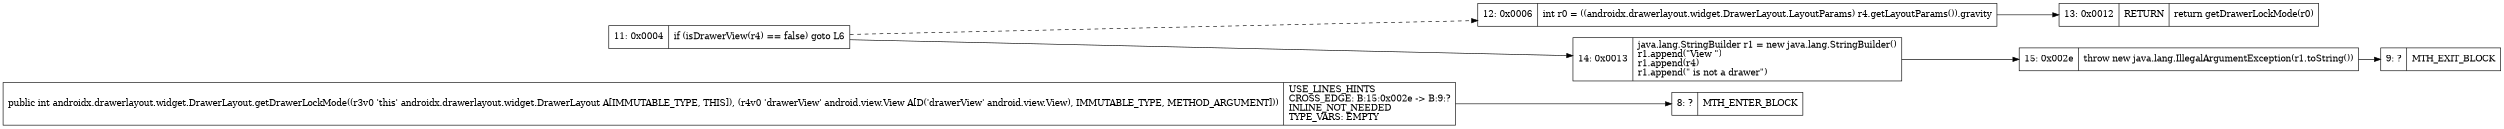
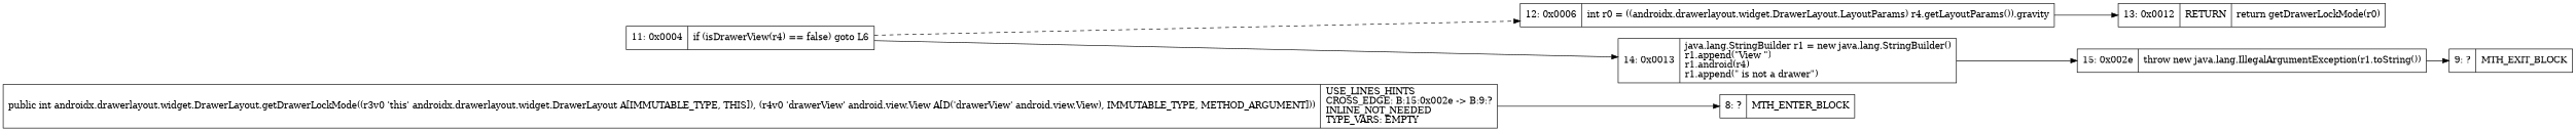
  digraph {
    rankdir=LR
    node [shape=record]
    n1 [label="{8\:\ ?|MTH_ENTER_BLOCK\l}"]
    n2 [label="{11\:\ 0x0004|if (isDrawerView(r4) == false) goto L6\l}"]
    n3 [label="{12\:\ 0x0006|int r0 = ((androidx.drawerlayout.widget.DrawerLayout.LayoutParams) r4.getLayoutParams()).gravity\l}"]
-   n4 [label="{14\:\ 0x0013|java.lang.StringBuilder r1 = new java.lang.StringBuilder()\lr1.append(\"View \")\lr1.append(r4)\lr1.append(\" is not a drawer\")\l}"]
+   n4 [label="{14\:\ 0x0013|java.lang.StringBuilder r1 = new java.lang.StringBuilder()\lr1.append(\"View \")\lr1.android(r4)\lr1.append(\" is not a drawer\")\l}"]
    n5 [label="{13\:\ 0x0012|RETURN\l|return getDrawerLockMode(r0)\l}"]
    n6 [label="{15\:\ 0x002e|throw new java.lang.IllegalArgumentException(r1.toString())\l}"]
    n7 [label="{9\:\ ?|MTH_EXIT_BLOCK\l}"]
    n8 [label="{public int androidx.drawerlayout.widget.DrawerLayout.getDrawerLockMode((r3v0 'this' androidx.drawerlayout.widget.DrawerLayout A[IMMUTABLE_TYPE, THIS]), (r4v0 'drawerView' android.view.View A[D('drawerView' android.view.View), IMMUTABLE_TYPE, METHOD_ARGUMENT]))  | USE_LINES_HINTS\lCROSS_EDGE: B:15:0x002e \-\> B:9:?\lINLINE_NOT_NEEDED\lTYPE_VARS: EMPTY\l}"]
    n2 -> n3 [style=dashed]
    n2 -> n4
    n3 -> n5
    n4 -> n6
    n6 -> n7
    n8 -> n1
  }
